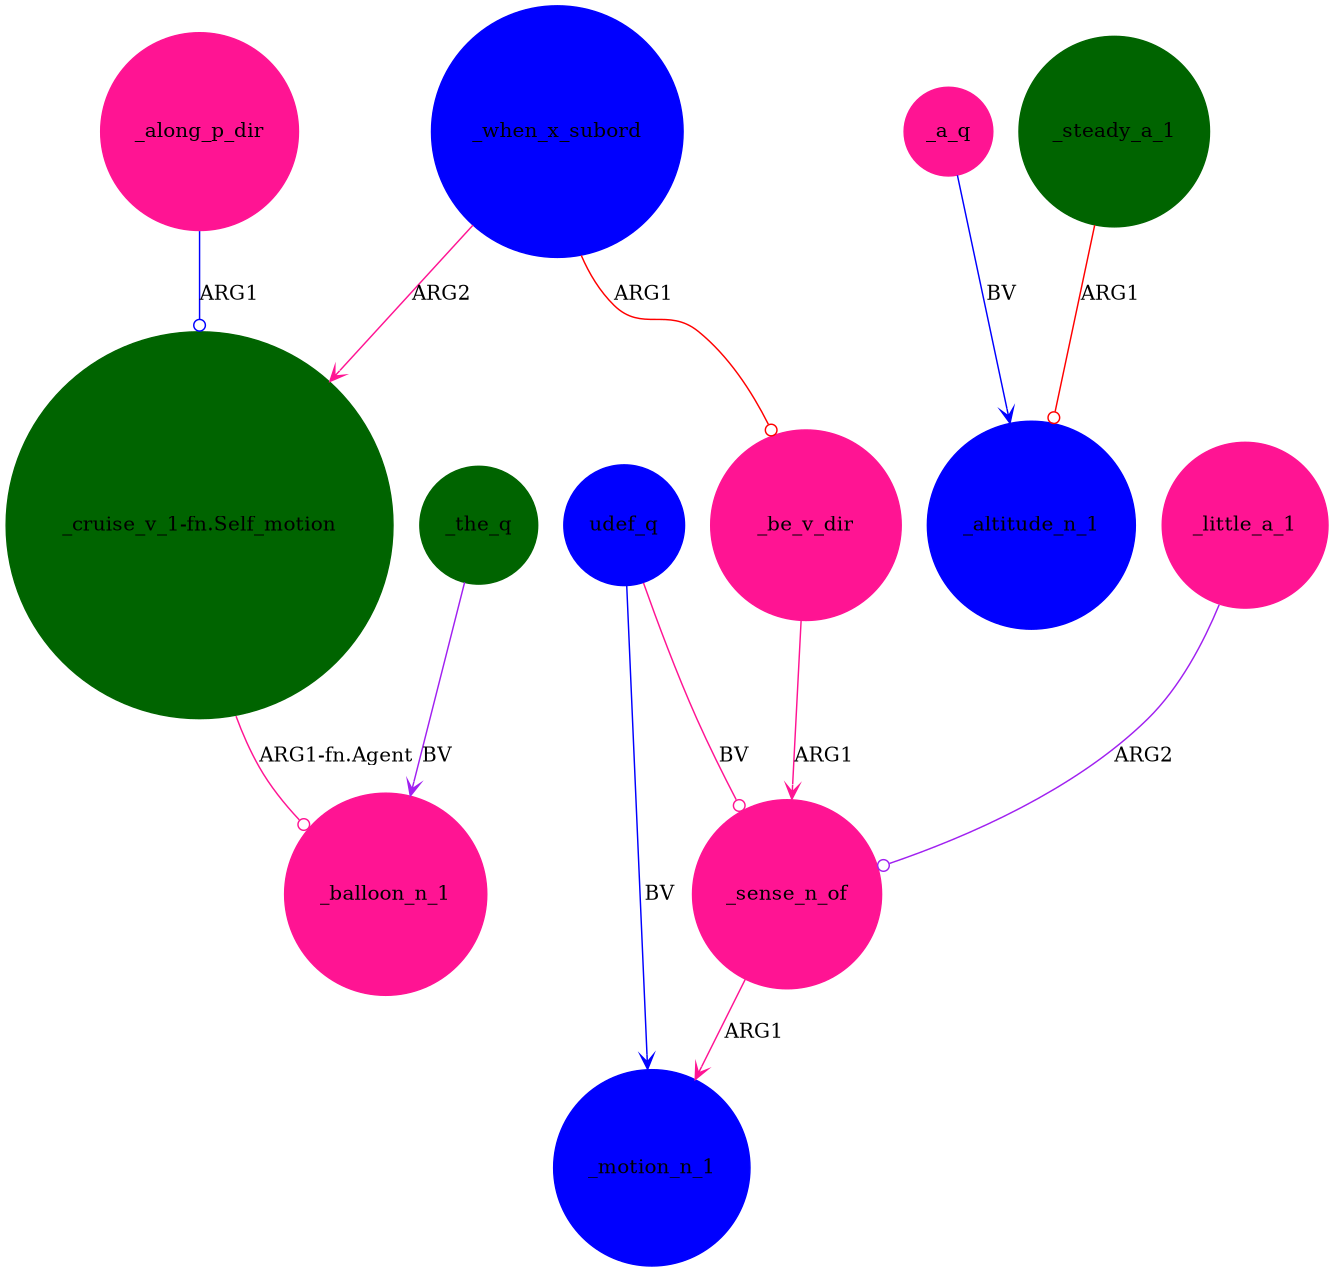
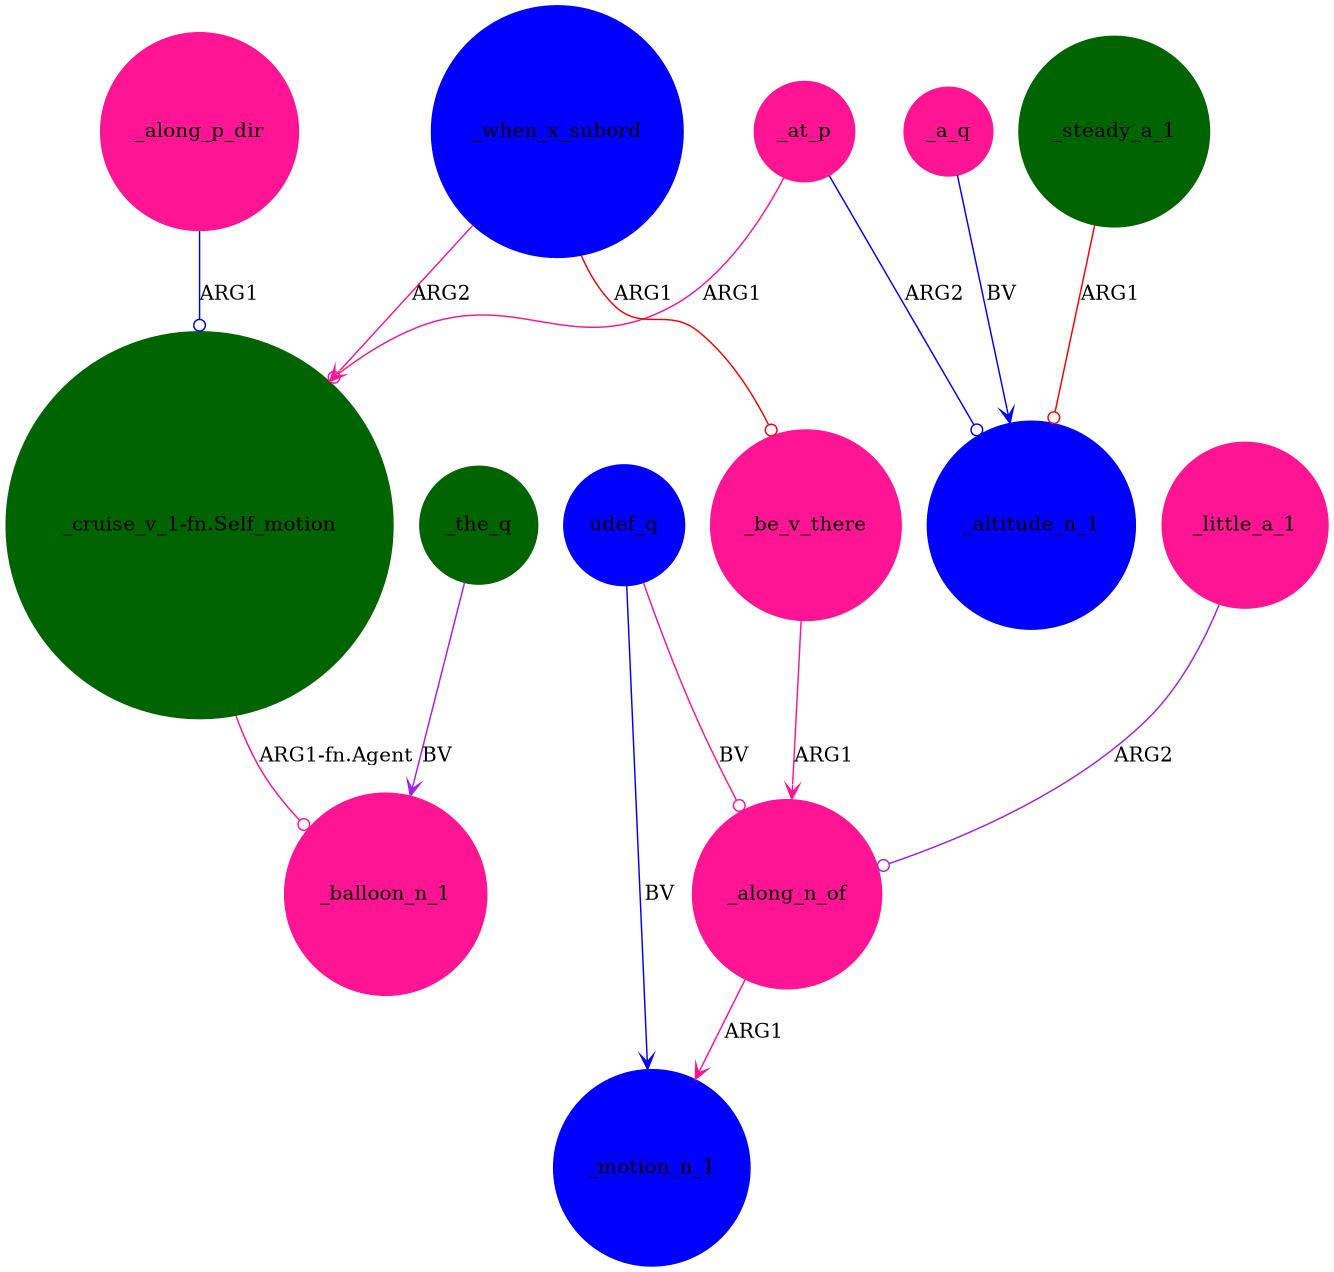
  digraph {
    node [color=deeppink shape=circle style=filled]
    edge [arrowhead=odot color=deeppink]
    "_cruise_v_1-fn.Self_motion" [color=darkgreen]
    _balloon_n_1
    _along_p_dir
+   _at_p
    _altitude_n_1 [color=blue]
    udef_q [color=blue]
    _motion_n_1 [color=blue]
-   _sense_n_of
+   _sense_n_of [label=_along_n_of]
    _the_q [color=darkgreen]
    _a_q
    _steady_a_1 [color=darkgreen]
    _when_x_subord [color=blue]
-   _be_v_there [label=_be_v_dir]
+   _be_v_there
    _little_a_1
    "_cruise_v_1-fn.Self_motion" -> _balloon_n_1 [label="ARG1-fn.Agent"]
    _along_p_dir -> "_cruise_v_1-fn.Self_motion" [color=blue label=ARG1]
+   _at_p -> "_cruise_v_1-fn.Self_motion" [label=ARG1]
+   _at_p -> _altitude_n_1 [color=blue label=ARG2]
    udef_q -> _motion_n_1 [arrowhead=vee color=blue label=BV]
    udef_q -> _sense_n_of [label=BV]
    _sense_n_of -> _motion_n_1 [arrowhead=vee label=ARG1]
    _the_q -> _balloon_n_1 [arrowhead=vee color=purple label=BV]
    _a_q -> _altitude_n_1 [arrowhead=vee color=blue label=BV]
    _steady_a_1 -> _altitude_n_1 [color=red label=ARG1]
    _when_x_subord -> "_cruise_v_1-fn.Self_motion" [arrowhead=vee label=ARG2]
    _when_x_subord -> _be_v_there [color=red label=ARG1]
    _be_v_there -> _sense_n_of [arrowhead=vee label=ARG1]
    _little_a_1 -> _sense_n_of [color=purple label=ARG2]
  }
